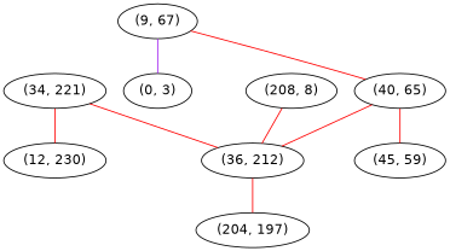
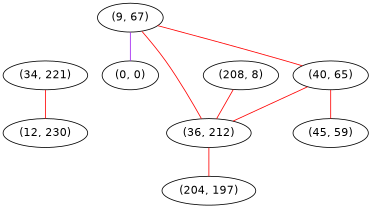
  graph {
    fontname="DejaVu Sans"
    node [fontname="DejaVu Sans"]
    edge [color=red fontname="DejaVu Sans" weight=1]
    "(34, 221)"
    "(12, 230)"
    "(36, 212)"
    "(204, 197)"
    "(9, 67)"
    "(40, 65)"
-   "(0, 0)" [label="(0, 3)"]
+   "(0, 0)"
    "(45, 59)"
    "(208, 8)"
    "(34, 221)" -- "(12, 230)"
-   "(34, 221)" -- "(36, 212)"
+   "(9, 67)" -- "(36, 212)"
    "(36, 212)" -- "(204, 197)"
    "(9, 67)" -- "(40, 65)"
    "(9, 67)" -- "(0, 0)" [color=purple weight=4]
    "(40, 65)" -- "(36, 212)"
    "(40, 65)" -- "(45, 59)"
    "(208, 8)" -- "(36, 212)"
  }
